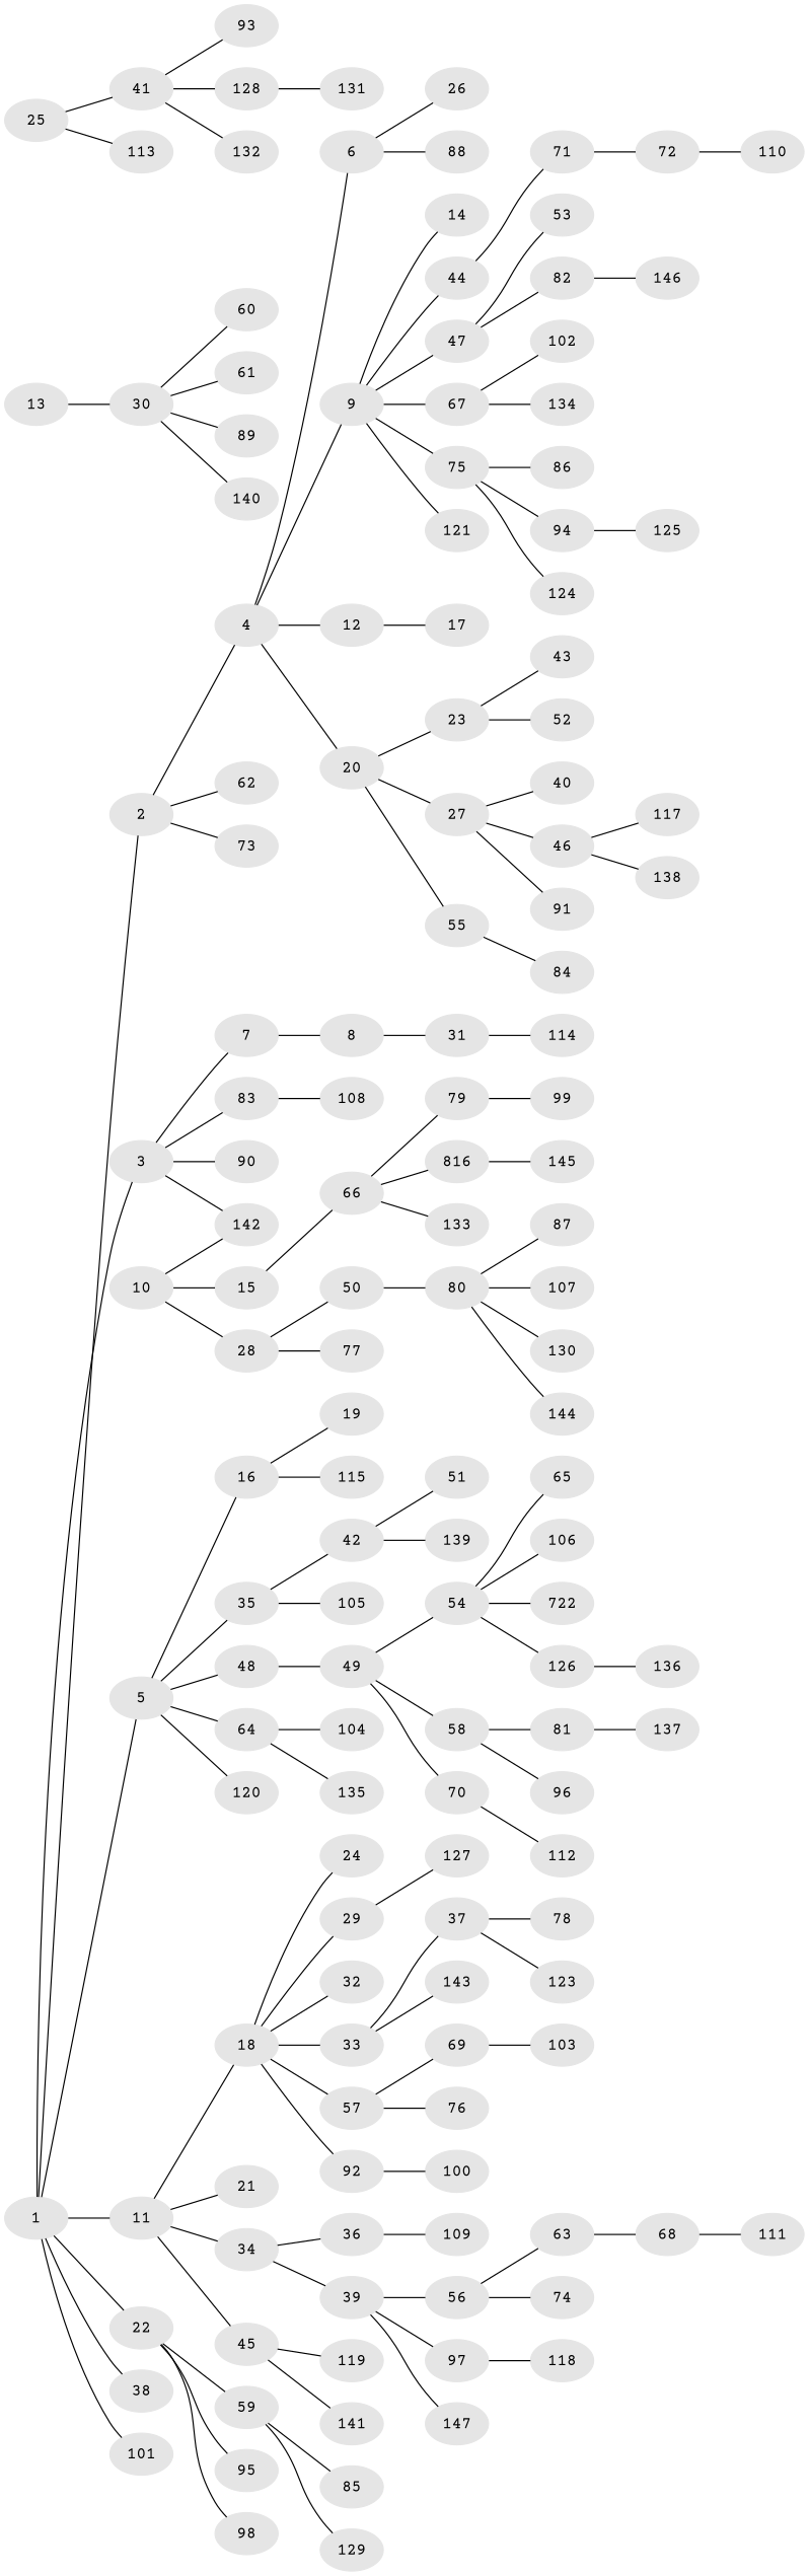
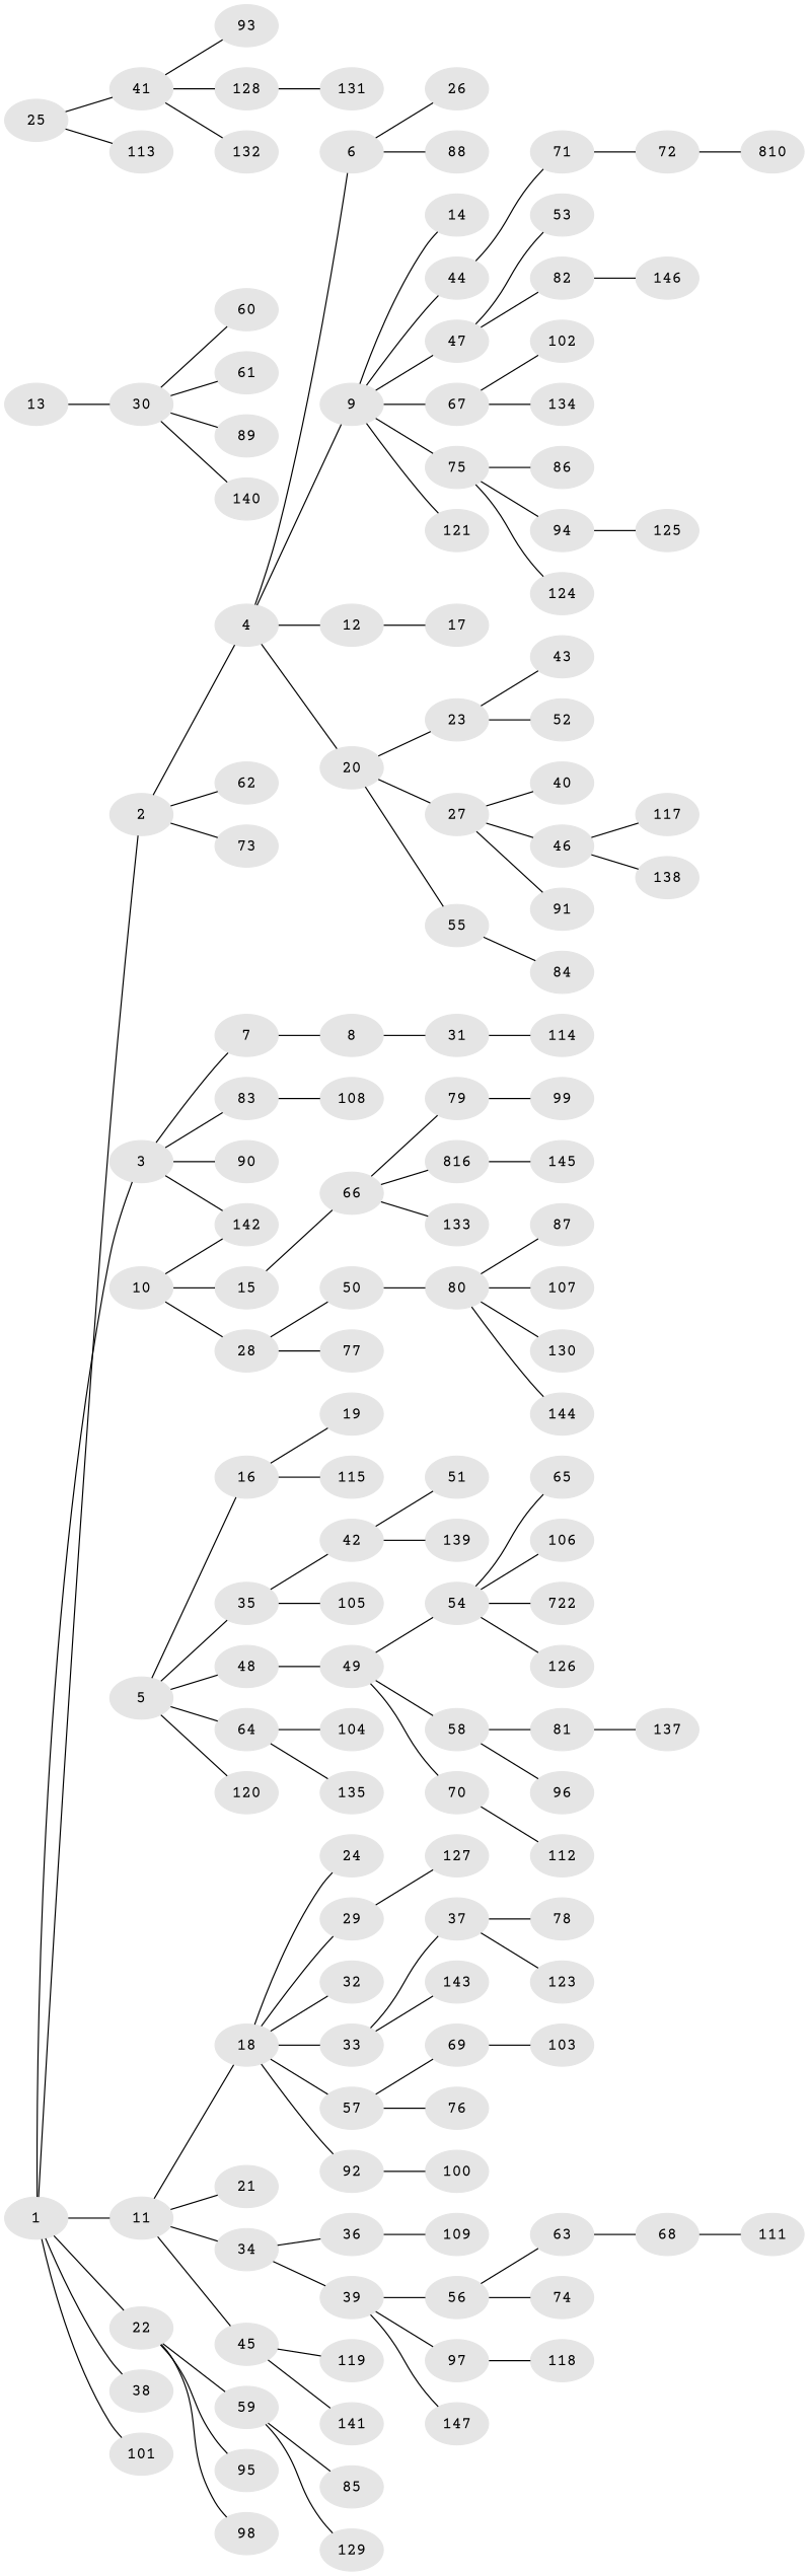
  graph {
    fontname="Courier Prime"
    rankdir=LR
    node [color=gray90 fontname="Courier Prime" style=filled]
    edge [fontname="Courier Prime"]
    1
    2
    3
    5
    11
    22
    38
    101
    4
    62
    73
    7
    83
    90
    142
    16
    35
    48
    64
    120
    18
    21
    34
    45
    59
    95
    98
    6
    9
    12
    20
    8
    10
    15
    28
    108
    26
    88
    14
    44
    47
    67
    75
    121
    17
    23
    27
    55
    19
    115
    42
    105
    49
    104
    135
    31
    114
    71
    53
    82
    102
    134
    86
    94
    124
    66
    50
    77
    24
    29
    32
    33
    57
    92
    36
    39
    119
    141
    13
    30
    60
    61
    89
    140
    79
    n86 [label=816]
    133
    127
    37
    143
    69
    76
    100
    43
    52
    40
    46
    91
    84
    85
    129
    25
    41
    113
    93
    128
    132
    117
    138
    80
    78
    123
    109
    56
    97
    147
    51
    139
    63
    74
    118
    131
    72
    146
    54
    58
    70
    65
    106
    n130 [label=722]
    126
    81
    96
    112
    87
    107
    130
    144
-   136
    68
    103
    137
    111
    99
    145
-   110
+   110 [label=810]
    125
    1 -- 2
    1 -- 3
-   1 -- 5
    1 -- 11
    1 -- 22
    1 -- 38
    1 -- 101
    2 -- 4
    2 -- 62
    2 -- 73
    3 -- 7
    3 -- 83
    3 -- 90
    3 -- 142
    5 -- 16
    5 -- 35
    5 -- 48
    5 -- 64
    5 -- 120
    11 -- 18
    11 -- 21
    11 -- 34
    11 -- 45
    22 -- 59
    22 -- 95
    22 -- 98
    4 -- 6
    4 -- 9
    4 -- 12
    4 -- 20
    7 -- 8
    83 -- 108
    16 -- 19
    16 -- 115
    35 -- 42
    35 -- 105
    48 -- 49
    64 -- 104
    64 -- 135
    18 -- 24
    18 -- 29
    18 -- 32
    18 -- 33
    18 -- 57
    18 -- 92
    34 -- 36
    34 -- 39
    45 -- 119
    45 -- 141
    59 -- 85
    59 -- 129
    6 -- 26
    6 -- 88
    9 -- 14
    9 -- 44
    9 -- 47
    9 -- 67
    9 -- 75
    9 -- 121
    12 -- 17
    20 -- 23
    20 -- 27
    20 -- 55
    8 -- 31
    10 -- 142
    10 -- 15
    10 -- 28
    15 -- 66
    28 -- 50
    28 -- 77
    44 -- 71
    47 -- 53
    47 -- 82
    67 -- 102
    67 -- 134
    75 -- 86
    75 -- 94
    75 -- 124
    23 -- 43
    23 -- 52
    27 -- 40
    27 -- 46
    27 -- 91
    55 -- 84
    42 -- 51
    42 -- 139
    49 -- 54
    49 -- 58
    49 -- 70
    31 -- 114
    71 -- 72
    82 -- 146
    94 -- 125
    66 -- 79
    66 -- n86
    66 -- 133
    50 -- 80
    29 -- 127
    33 -- 37
    33 -- 143
    57 -- 69
    57 -- 76
    92 -- 100
    36 -- 109
    39 -- 56
    39 -- 97
    39 -- 147
    13 -- 30
    30 -- 60
    30 -- 61
    30 -- 89
    30 -- 140
    79 -- 99
    n86 -- 145
    37 -- 78
    37 -- 123
    69 -- 103
    46 -- 117
    46 -- 138
    25 -- 41
    25 -- 113
    41 -- 93
    41 -- 128
    41 -- 132
    128 -- 131
    80 -- 87
    80 -- 107
    80 -- 130
    80 -- 144
    56 -- 63
    56 -- 74
    97 -- 118
    63 -- 68
    72 -- 110
    54 -- 65
    54 -- 106
    54 -- n130
    54 -- 126
    58 -- 81
    58 -- 96
    70 -- 112
-   126 -- 136
    81 -- 137
    68 -- 111
  }
